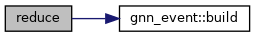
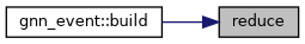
  digraph {
    rankdir=RL
    node [color=black fontname=Helvetica fontsize=10 shape=record style=filled]
    n1 [fillcolor=grey75 fontcolor=black height=0.2 label=reduce width=0.4]
    n2 [fillcolor=white height=0.2 label="gnn_event::build" width=0.4]
-   n2 -> n1 [color=midnightblue dir=back fontname=Helvetica fontsize=10 labelfontname=Helvetica labelfontsize=10 style=solid]
+   n1 -> n2 [color=midnightblue dir=back fontname=Helvetica fontsize=10 labelfontname=Helvetica labelfontsize=10 style=solid]
  }
